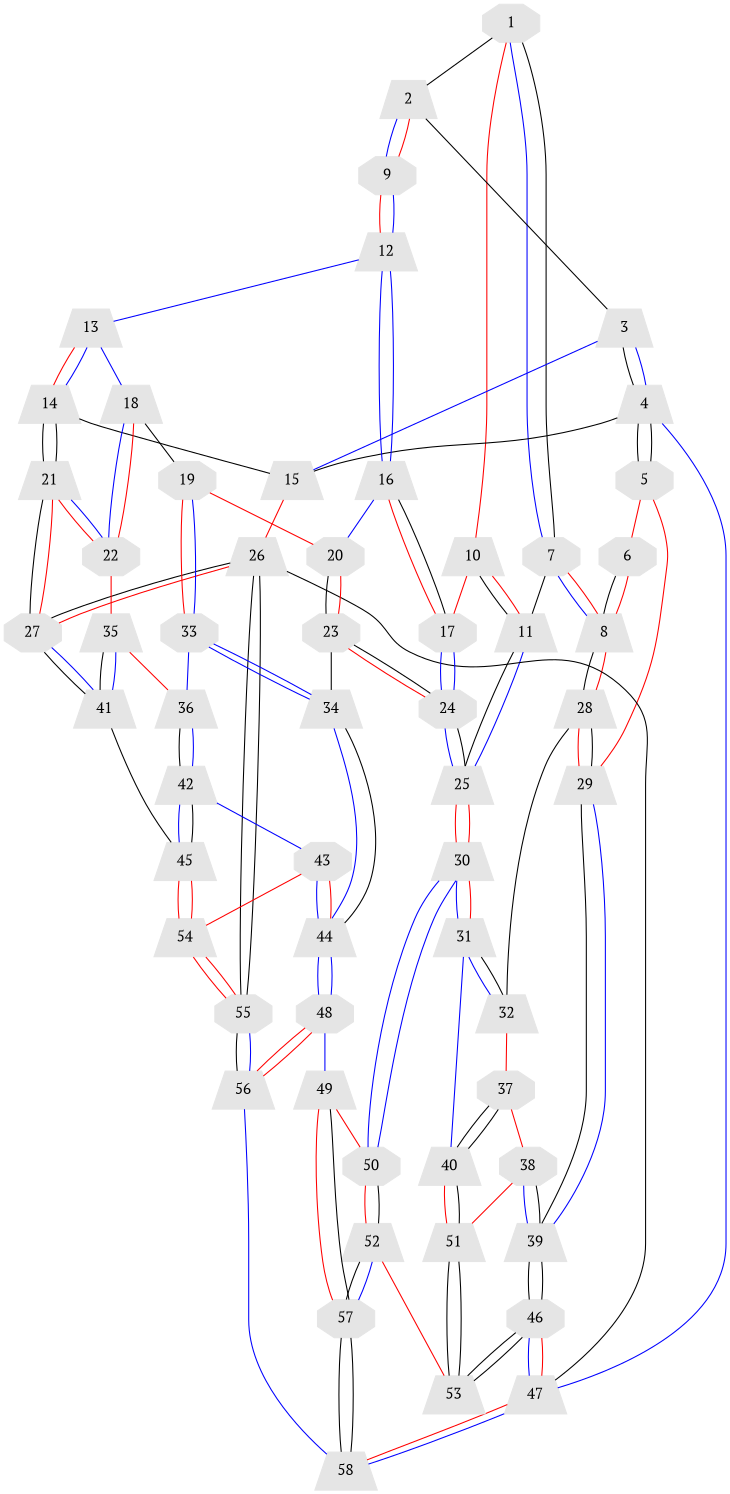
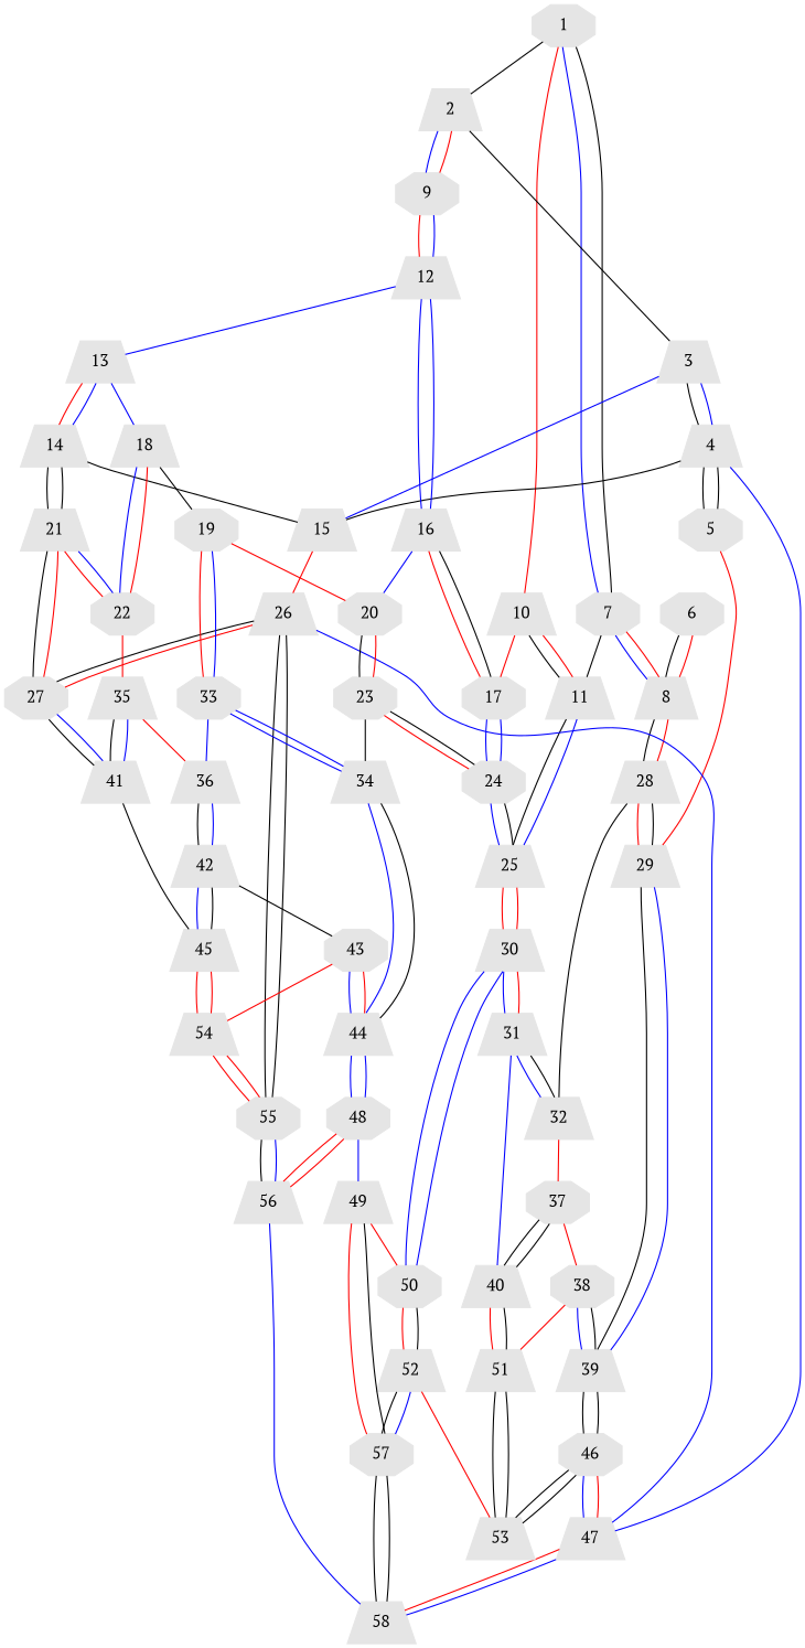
  graph {
    fontname="PT Serif"
    node [color=gray90 fontname="PT Serif" shape=trapezium style=filled]
    edge [color=black fontname="PT Serif"]
    1 [shape=octagon]
    2
    7 [shape=octagon]
    10
    3
    9 [shape=octagon]
    8
    11
    4
    15
    12
    5 [shape=octagon]
    47
    26
    6 [shape=octagon]
    29
    58
    39
    28
    25
    32
    17 [shape=octagon]
    13
    16
    24 [shape=octagon]
    30
    14
    18
    20 [shape=octagon]
    21
    19 [shape=octagon]
    22 [shape=octagon]
    27 [shape=octagon]
    55 [shape=octagon]
    23 [shape=octagon]
    33 [shape=octagon]
    35
    34
    36
    41
    44
    31
    50 [shape=octagon]
    56
    45
    37 [shape=octagon]
    46 [shape=octagon]
    40
    52
    51
    38 [shape=octagon]
    42
    48 [shape=octagon]
    43 [shape=octagon]
    53
    54
    49
    57 [shape=octagon]
    1 -- 2
    1 -- 7 [color=blue]
    1 -- 7
    1 -- 10 [color=red]
    2 -- 3
    2 -- 9 [color=blue]
    2 -- 9 [color=red]
    7 -- 8 [color=blue]
    7 -- 8 [color=red]
    7 -- 11
    10 -- 11
    10 -- 11 [color=red]
    10 -- 17 [color=red]
    3 -- 4
    3 -- 4 [color=blue]
    3 -- 15 [color=blue]
    9 -- 12 [color=red]
    9 -- 12 [color=blue]
    8 -- 28
    8 -- 28 [color=red]
    11 -- 25
    11 -- 25 [color=blue]
    4 -- 15
    4 -- 5
    4 -- 5
    4 -- 47 [color=blue]
    15 -- 26 [color=red]
    12 -- 13 [color=blue]
    12 -- 16 [color=blue]
    12 -- 16 [color=blue]
-   5 -- 6 [color=red]
    5 -- 29 [color=red]
    47 -- 58 [color=red]
    47 -- 58 [color=blue]
-   26 -- 47
+   26 -- 47 [color=blue]
    26 -- 27
    26 -- 27 [color=red]
    26 -- 55
    26 -- 55
    6 -- 8
    6 -- 8 [color=red]
    29 -- 39
    29 -- 39 [color=blue]
    39 -- 46
    39 -- 46
    28 -- 29 [color=red]
    28 -- 29
    28 -- 32
    25 -- 30 [color=red]
    25 -- 30 [color=red]
    32 -- 37 [color=red]
    17 -- 24 [color=blue]
    17 -- 24 [color=blue]
    13 -- 14 [color=red]
    13 -- 14 [color=blue]
    13 -- 18 [color=blue]
    16 -- 17 [color=red]
    16 -- 17
    16 -- 20 [color=blue]
    24 -- 25 [color=blue]
    24 -- 25
    30 -- 31 [color=blue]
    30 -- 31 [color=red]
    30 -- 50 [color=blue]
    30 -- 50 [color=blue]
    14 -- 15
    14 -- 21
    14 -- 21
    18 -- 19
    18 -- 22 [color=blue]
    18 -- 22 [color=red]
    20 -- 23
    20 -- 23 [color=red]
    21 -- 22 [color=red]
    21 -- 22 [color=blue]
    21 -- 27
    21 -- 27 [color=red]
    19 -- 20 [color=red]
    19 -- 33 [color=red]
    19 -- 33 [color=blue]
    22 -- 35 [color=red]
    27 -- 41
    27 -- 41 [color=blue]
    55 -- 56
    55 -- 56 [color=blue]
    23 -- 24 [color=red]
    23 -- 24
    23 -- 34
    33 -- 34 [color=blue]
    33 -- 34 [color=blue]
    33 -- 36 [color=blue]
    35 -- 36 [color=red]
    35 -- 41
    35 -- 41 [color=blue]
    34 -- 44 [color=blue]
    34 -- 44
    36 -- 42
    36 -- 42 [color=blue]
    41 -- 45
    44 -- 48 [color=blue]
    44 -- 48 [color=blue]
    31 -- 32 [color=blue]
    31 -- 32
    31 -- 40 [color=blue]
    50 -- 52 [color=red]
    50 -- 52
    56 -- 58 [color=blue]
    45 -- 54 [color=red]
    45 -- 54 [color=red]
    37 -- 40
    37 -- 40
    37 -- 38 [color=red]
    46 -- 47 [color=blue]
    46 -- 47 [color=red]
    46 -- 53
    46 -- 53
    40 -- 51 [color=red]
    40 -- 51
    52 -- 53 [color=red]
    52 -- 57
    52 -- 57 [color=blue]
    51 -- 53
    51 -- 53
    38 -- 39 [color=blue]
    38 -- 39
    38 -- 51 [color=red]
    42 -- 45 [color=blue]
    42 -- 45
-   42 -- 43 [color=blue]
+   42 -- 43
    48 -- 56 [color=red]
    48 -- 56 [color=red]
    48 -- 49 [color=blue]
    43 -- 44 [color=blue]
    43 -- 44 [color=red]
    43 -- 54 [color=red]
    54 -- 55 [color=red]
    54 -- 55 [color=red]
    49 -- 50 [color=red]
    49 -- 57 [color=red]
    49 -- 57
    57 -- 58
    57 -- 58
  }
